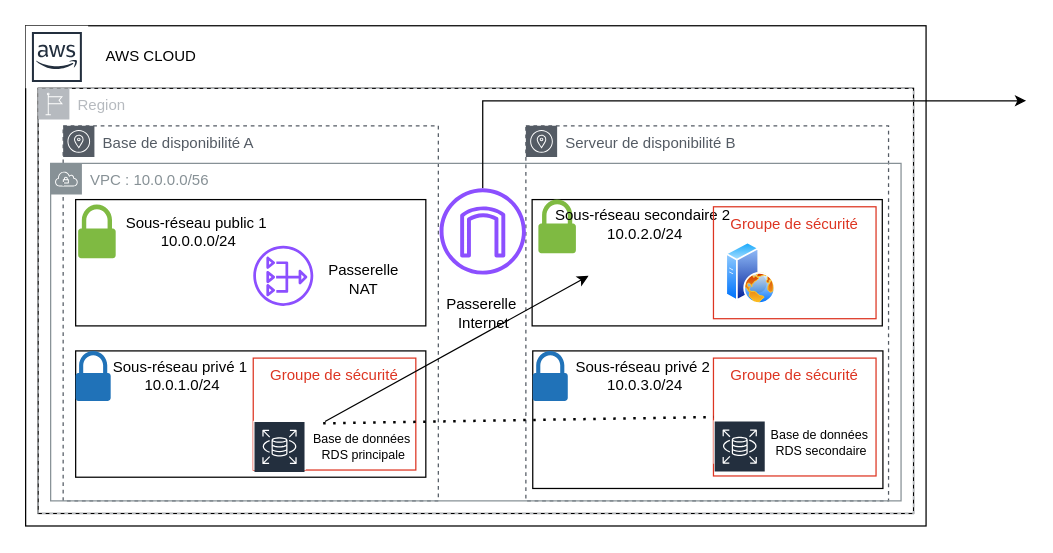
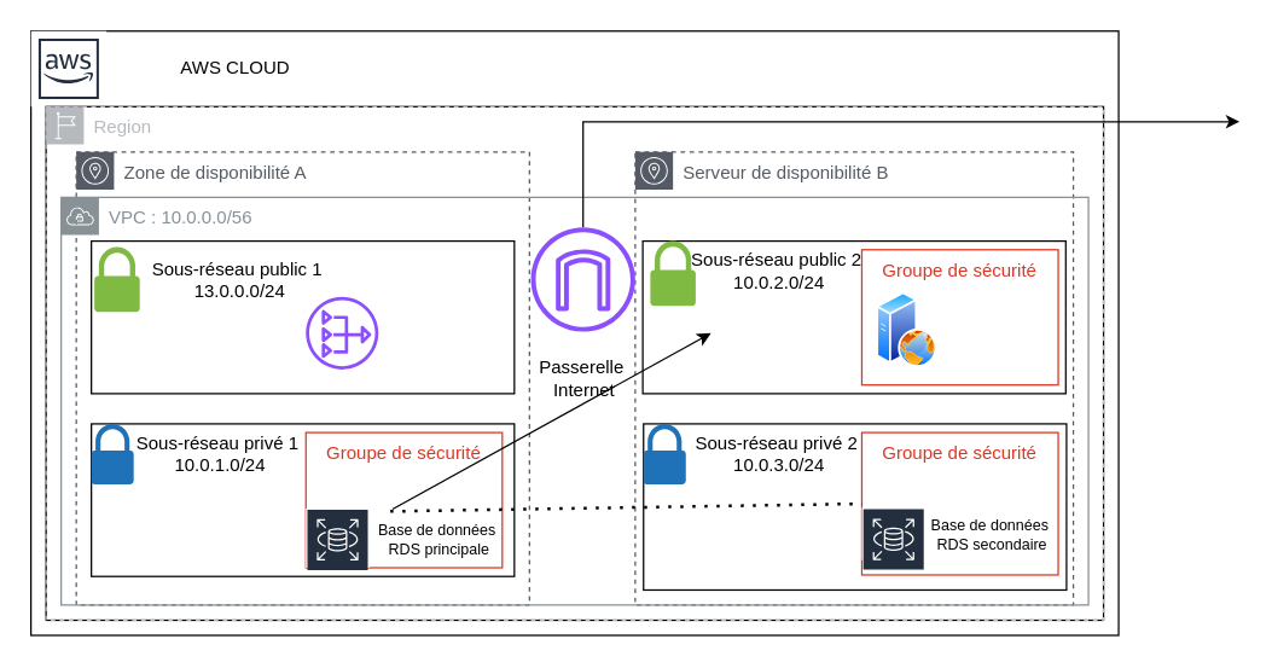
  <mxCell id="0" />
  <mxCell id="1" parent="0" />
  <mxCell id="2" value="" style="rounded=0;whiteSpace=wrap;html=1;" vertex="1" parent="1"><mxGeometry x="20" y="20" width="720" height="400" as="geometry" /></mxCell>
  <mxCell id="3" value="" style="sketch=0;outlineConnect=0;fontColor=#232F3E;gradientColor=none;strokeColor=#232F3E;fillColor=#ffffff;dashed=0;verticalLabelPosition=bottom;verticalAlign=top;align=center;html=1;fontSize=12;fontStyle=0;aspect=fixed;shape=mxgraph.aws4.resourceIcon;resIcon=mxgraph.aws4.aws_cloud;" vertex="1" parent="1"><mxGeometry x="20" y="20" width="50" height="50" as="geometry" /></mxCell>
  <mxCell id="4" value="" style="rounded=0;whiteSpace=wrap;html=1;" vertex="1" parent="1"><mxGeometry x="30" y="70" width="700" height="340" as="geometry" /></mxCell>
  <mxCell id="5" value="Region" style="sketch=0;outlineConnect=0;gradientColor=none;html=1;whiteSpace=wrap;fontSize=12;fontStyle=0;shape=mxgraph.aws4.group;grIcon=mxgraph.aws4.group_region;strokeColor=#B6BABF;fillColor=none;verticalAlign=top;align=left;spacingLeft=30;fontColor=#B6BABF;dashed=1;" vertex="1" parent="1"><mxGeometry x="30" y="70" width="700" height="340" as="geometry" /></mxCell>
- <mxCell id="6" value="Base de disponibilité A" style="sketch=0;outlineConnect=0;gradientColor=none;html=1;whiteSpace=wrap;fontSize=12;fontStyle=0;shape=mxgraph.aws4.group;grIcon=mxgraph.aws4.group_availability_zone;strokeColor=#545B64;fillColor=none;verticalAlign=top;align=left;spacingLeft=30;fontColor=#545B64;dashed=1;" vertex="1" parent="1"><mxGeometry x="50" y="100" width="300" height="300" as="geometry" /></mxCell>
+ <mxCell id="6" value="Zone de disponibilité A" style="sketch=0;outlineConnect=0;gradientColor=none;html=1;whiteSpace=wrap;fontSize=12;fontStyle=0;shape=mxgraph.aws4.group;grIcon=mxgraph.aws4.group_availability_zone;strokeColor=#545B64;fillColor=none;verticalAlign=top;align=left;spacingLeft=30;fontColor=#545B64;dashed=1;" vertex="1" parent="1"><mxGeometry x="50" y="100" width="300" height="300" as="geometry" /></mxCell>
  <mxCell id="7" value="Serveur de disponibilité B" style="sketch=0;outlineConnect=0;gradientColor=none;html=1;whiteSpace=wrap;fontSize=12;fontStyle=0;shape=mxgraph.aws4.group;grIcon=mxgraph.aws4.group_availability_zone;strokeColor=#545B64;fillColor=none;verticalAlign=top;align=left;spacingLeft=30;fontColor=#545B64;dashed=1;" vertex="1" parent="1"><mxGeometry x="420" y="100" width="290" height="300" as="geometry" /></mxCell>
  <mxCell id="8" value="VPC : 10.0.0.0/56" style="sketch=0;outlineConnect=0;gradientColor=none;html=1;whiteSpace=wrap;fontSize=12;fontStyle=0;shape=mxgraph.aws4.group;grIcon=mxgraph.aws4.group_vpc;strokeColor=#879196;fillColor=none;verticalAlign=top;align=left;spacingLeft=30;fontColor=#879196;dashed=0;" vertex="1" parent="1"><mxGeometry x="40" y="130" width="680" height="270" as="geometry" /></mxCell>
  <mxCell id="9" value="" style="edgeStyle=orthogonalEdgeStyle;rounded=0;orthogonalLoop=1;jettySize=auto;html=1;" edge="1" parent="1" source="10"><mxGeometry relative="1" as="geometry"><mxPoint x="820" y="80" as="targetPoint" /><Array as="points"><mxPoint x="386" y="80" /><mxPoint x="780" y="80" /></Array></mxGeometry></mxCell>
  <mxCell id="10" value="" style="sketch=0;outlineConnect=0;fontColor=#232F3E;gradientColor=none;fillColor=#8C4FFF;strokeColor=none;dashed=0;verticalLabelPosition=bottom;verticalAlign=top;align=center;html=1;fontSize=12;fontStyle=0;aspect=fixed;pointerEvents=1;shape=mxgraph.aws4.internet_gateway;" vertex="1" parent="1"><mxGeometry x="351" y="150" width="69" height="69" as="geometry" /></mxCell>
  <mxCell id="11" value="Passerelle&amp;nbsp;&lt;div&gt;Internet&lt;/div&gt;" style="text;html=1;align=center;verticalAlign=middle;resizable=0;points=[];autosize=1;strokeColor=none;fillColor=none;" vertex="1" parent="1"><mxGeometry x="345.5" y="230" width="80" height="40" as="geometry" /></mxCell>
  <mxCell id="12" value="" style="sketch=0;pointerEvents=1;shadow=0;dashed=0;html=1;strokeColor=none;labelPosition=center;verticalLabelPosition=bottom;verticalAlign=top;outlineConnect=0;align=center;shape=mxgraph.office.security.lock_protected;fillColor=#7FBA42;" vertex="1" parent="1"><mxGeometry x="60" y="167" width="30" height="43" as="geometry" /></mxCell>
  <mxCell id="13" value="" style="sketch=0;pointerEvents=1;shadow=0;dashed=0;html=1;strokeColor=none;labelPosition=center;verticalLabelPosition=bottom;verticalAlign=top;outlineConnect=0;align=center;shape=mxgraph.office.security.lock_protected;fillColor=#7FBA42;" vertex="1" parent="1"><mxGeometry x="430" y="167" width="30" height="43" as="geometry" /></mxCell>
  <mxCell id="14" value="" style="rounded=0;whiteSpace=wrap;html=1;" vertex="1" parent="1"><mxGeometry x="60" y="159" width="280" height="101" as="geometry" /></mxCell>
  <mxCell id="15" value="" style="sketch=0;pointerEvents=1;shadow=0;dashed=0;html=1;strokeColor=none;labelPosition=center;verticalLabelPosition=bottom;verticalAlign=top;outlineConnect=0;align=center;shape=mxgraph.office.security.lock_protected;fillColor=#7FBA42;" vertex="1" parent="1"><mxGeometry x="62" y="163" width="30" height="43" as="geometry" /></mxCell>
  <mxCell id="16" value="" style="rounded=0;whiteSpace=wrap;html=1;" vertex="1" parent="1"><mxGeometry x="425" y="159" width="280" height="101" as="geometry" /></mxCell>
  <mxCell id="17" value="" style="sketch=0;pointerEvents=1;shadow=0;dashed=0;html=1;strokeColor=none;labelPosition=center;verticalLabelPosition=bottom;verticalAlign=top;outlineConnect=0;align=center;shape=mxgraph.office.security.lock_protected;fillColor=#7FBA42;" vertex="1" parent="1"><mxGeometry x="430" y="159" width="30" height="43" as="geometry" /></mxCell>
  <mxCell id="18" value="" style="rounded=0;whiteSpace=wrap;html=1;" vertex="1" parent="1"><mxGeometry x="60" y="280" width="280" height="101" as="geometry" /></mxCell>
  <mxCell id="19" value="" style="sketch=0;pointerEvents=1;shadow=0;dashed=0;html=1;strokeColor=none;labelPosition=center;verticalLabelPosition=bottom;verticalAlign=top;outlineConnect=0;align=center;shape=mxgraph.office.security.lock_protected;fillColor=#2072B8;" vertex="1" parent="1"><mxGeometry x="60" y="280" width="28" height="40" as="geometry" /></mxCell>
  <mxCell id="20" value="" style="rounded=0;whiteSpace=wrap;html=1;" vertex="1" parent="1"><mxGeometry x="425.5" y="280" width="280" height="110" as="geometry" /></mxCell>
  <mxCell id="21" value="" style="sketch=0;pointerEvents=1;shadow=0;dashed=0;html=1;strokeColor=none;labelPosition=center;verticalLabelPosition=bottom;verticalAlign=top;outlineConnect=0;align=center;shape=mxgraph.office.security.lock_protected;fillColor=#2072B8;" vertex="1" parent="1"><mxGeometry x="425.5" y="280" width="28" height="40" as="geometry" /></mxCell>
- <mxCell id="22" value="Sous-réseau public 1&amp;nbsp;&lt;div&gt;10.0.0.0/24&lt;/div&gt;" style="text;html=1;align=center;verticalAlign=middle;resizable=0;points=[];autosize=1;strokeColor=none;fillColor=none;" vertex="1" parent="1"><mxGeometry x="88" y="164.5" width="140" height="40" as="geometry" /></mxCell>
- <mxCell id="23" value="Sous-réseau secondaire 2&amp;nbsp;&lt;div&gt;10.0.2.0/24&lt;/div&gt;" style="text;html=1;align=center;verticalAlign=middle;resizable=0;points=[];autosize=1;strokeColor=none;fillColor=none;" vertex="1" parent="1"><mxGeometry x="445" y="159" width="140" height="40" as="geometry" /></mxCell>
+ <mxCell id="22" value="Sous-réseau public 1&amp;nbsp;&lt;div&gt;13.0.0.0/24&lt;/div&gt;" style="text;html=1;align=center;verticalAlign=middle;resizable=0;points=[];autosize=1;strokeColor=none;fillColor=none;" vertex="1" parent="1"><mxGeometry x="88" y="164.5" width="140" height="40" as="geometry" /></mxCell>
+ <mxCell id="23" value="Sous-réseau public 2&amp;nbsp;&lt;div&gt;10.0.2.0/24&lt;/div&gt;" style="text;html=1;align=center;verticalAlign=middle;resizable=0;points=[];autosize=1;strokeColor=none;fillColor=none;" vertex="1" parent="1"><mxGeometry x="445" y="159" width="140" height="40" as="geometry" /></mxCell>
  <mxCell id="24" value="Sous-réseau privé 2&amp;nbsp;&lt;div&gt;10.0.3.0/24&lt;/div&gt;" style="text;html=1;align=center;verticalAlign=middle;resizable=0;points=[];autosize=1;strokeColor=none;fillColor=none;" vertex="1" parent="1"><mxGeometry x="450" y="280" width="130" height="40" as="geometry" /></mxCell>
  <mxCell id="25" value="Sous-réseau privé 1&amp;nbsp;&lt;div&gt;10.0.1.0/24&lt;/div&gt;" style="text;html=1;align=center;verticalAlign=middle;resizable=0;points=[];autosize=1;strokeColor=none;fillColor=none;" vertex="1" parent="1"><mxGeometry x="80" y="280" width="130" height="40" as="geometry" /></mxCell>
  <mxCell id="26" value="" style="sketch=0;outlineConnect=0;fontColor=#232F3E;gradientColor=none;fillColor=#8C4FFF;strokeColor=none;dashed=0;verticalLabelPosition=bottom;verticalAlign=top;align=center;html=1;fontSize=12;fontStyle=0;aspect=fixed;pointerEvents=1;shape=mxgraph.aws4.nat_gateway;" vertex="1" parent="1"><mxGeometry x="202" y="196" width="48" height="48" as="geometry" /></mxCell>
- <mxCell id="27" value="Passerelle&lt;div&gt;NAT&lt;/div&gt;" style="text;html=1;align=center;verticalAlign=middle;resizable=0;points=[];autosize=1;strokeColor=none;fillColor=none;" vertex="1" parent="1"><mxGeometry x="250" y="203" width="80" height="40" as="geometry" /></mxCell>
  <mxCell id="28" value="Groupe de sécurité" style="fillColor=none;strokeColor=#DD3522;verticalAlign=top;fontStyle=0;fontColor=#DD3522;whiteSpace=wrap;html=1;" vertex="1" parent="1"><mxGeometry x="202" y="285.75" width="130" height="89.5" as="geometry" /></mxCell>
  <mxCell id="29" value="Groupe de sécurité" style="fillColor=none;strokeColor=#DD3522;verticalAlign=top;fontStyle=0;fontColor=#DD3522;whiteSpace=wrap;html=1;" vertex="1" parent="1"><mxGeometry x="570" y="164.75" width="130" height="89.5" as="geometry" /></mxCell>
  <mxCell id="30" value="Groupe de sécurité" style="fillColor=none;strokeColor=#DD3522;verticalAlign=top;fontStyle=0;fontColor=#DD3522;whiteSpace=wrap;html=1;" vertex="1" parent="1"><mxGeometry x="570" y="285.75" width="130" height="94.25" as="geometry" /></mxCell>
  <mxCell id="31" value="" style="sketch=0;outlineConnect=0;fontColor=#232F3E;gradientColor=none;strokeColor=#ffffff;fillColor=#232F3E;dashed=0;verticalLabelPosition=middle;verticalAlign=bottom;align=center;html=1;whiteSpace=wrap;fontSize=10;fontStyle=1;spacing=3;shape=mxgraph.aws4.productIcon;prIcon=mxgraph.aws4.rds;" vertex="1" parent="1"><mxGeometry x="202" y="335.75" width="42" height="39.5" as="geometry" /></mxCell>
  <mxCell id="32" value="" style="sketch=0;outlineConnect=0;fontColor=#232F3E;gradientColor=none;strokeColor=#ffffff;fillColor=#232F3E;dashed=0;verticalLabelPosition=middle;verticalAlign=bottom;align=center;html=1;whiteSpace=wrap;fontSize=10;fontStyle=1;spacing=3;shape=mxgraph.aws4.productIcon;prIcon=mxgraph.aws4.rds;" vertex="1" parent="1"><mxGeometry x="570" y="335.5" width="42" height="34.75" as="geometry" /></mxCell>
  <mxCell id="33" value="&lt;font style=&quot;font-size: 10px;&quot;&gt;Base de données&amp;nbsp;&lt;/font&gt;&lt;div style=&quot;font-size: 10px;&quot;&gt;&lt;font style=&quot;font-size: 10px;&quot;&gt;RDS principale&lt;/font&gt;&lt;/div&gt;" style="text;html=1;align=center;verticalAlign=middle;resizable=0;points=[];autosize=1;strokeColor=none;fillColor=none;" vertex="1" parent="1"><mxGeometry x="240" y="335.75" width="100" height="40" as="geometry" /></mxCell>
  <mxCell id="34" value="&lt;font style=&quot;font-size: 10px;&quot;&gt;Base de données&amp;nbsp;&lt;/font&gt;&lt;div style=&quot;font-size: 10px;&quot;&gt;&lt;font style=&quot;font-size: 10px;&quot;&gt;RDS secondaire&lt;/font&gt;&lt;/div&gt;" style="text;html=1;align=center;verticalAlign=middle;resizable=0;points=[];autosize=1;strokeColor=none;fillColor=none;" vertex="1" parent="1"><mxGeometry x="605.5" y="332.88" width="100" height="40" as="geometry" /></mxCell>
  <mxCell id="35" value="" style="image;aspect=fixed;perimeter=ellipsePerimeter;html=1;align=center;shadow=0;dashed=0;spacingTop=3;image=img/lib/active_directory/web_server.svg;" vertex="1" parent="1"><mxGeometry x="580" y="193" width="40" height="50" as="geometry" /></mxCell>
- <mxCell id="36" value="AWS CLOUD" style="text;html=1;align=center;verticalAlign=middle;resizable=0;points=[];autosize=1;strokeColor=none;fillColor=none;" vertex="1" parent="1"><mxGeometry x="70" y="30" width="100" height="30" as="geometry" /></mxCell>
+ <mxCell id="36" value="AWS CLOUD" style="text;html=1;align=center;verticalAlign=middle;resizable=0;points=[];autosize=1;strokeColor=none;fillColor=none;" vertex="1" parent="1"><mxGeometry x="105" y="30" width="100" height="30" as="geometry" /></mxCell>
  <mxCell id="37" value="" style="endArrow=classic;html=1;rounded=0;entryX=0.161;entryY=0.604;entryDx=0;entryDy=0;entryPerimeter=0;exitX=0.194;exitY=0.017;exitDx=0;exitDy=0;exitPerimeter=0;" edge="1" parent="1" source="33" target="16"><mxGeometry width="50" height="50" relative="1" as="geometry"><mxPoint x="430" y="350" as="sourcePoint" /><mxPoint x="480" y="300" as="targetPoint" /></mxGeometry></mxCell>
  <mxCell id="38" value="" style="endArrow=none;dashed=1;html=1;dashPattern=1 3;strokeWidth=2;rounded=0;exitX=0.179;exitY=0.054;exitDx=0;exitDy=0;exitPerimeter=0;entryX=0;entryY=0.5;entryDx=0;entryDy=0;" edge="1" parent="1" source="33" target="30"><mxGeometry width="50" height="50" relative="1" as="geometry"><mxPoint x="430" y="350" as="sourcePoint" /><mxPoint x="480" y="300" as="targetPoint" /></mxGeometry></mxCell>
